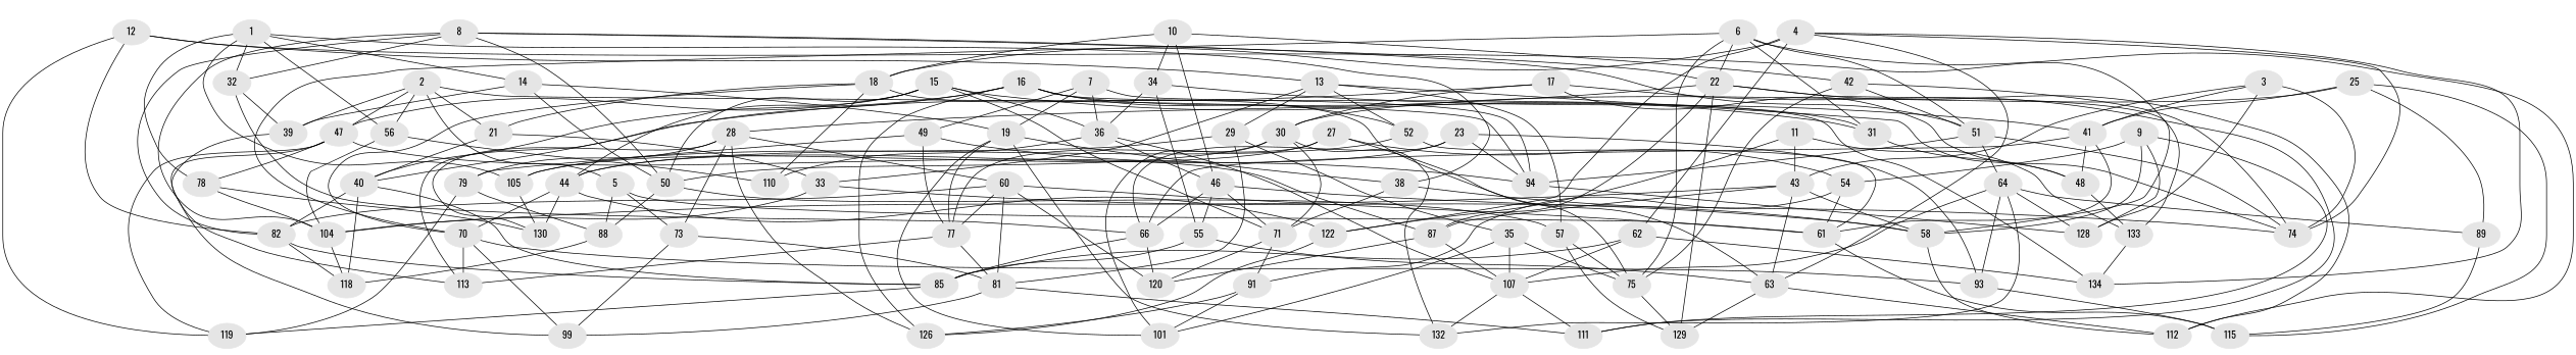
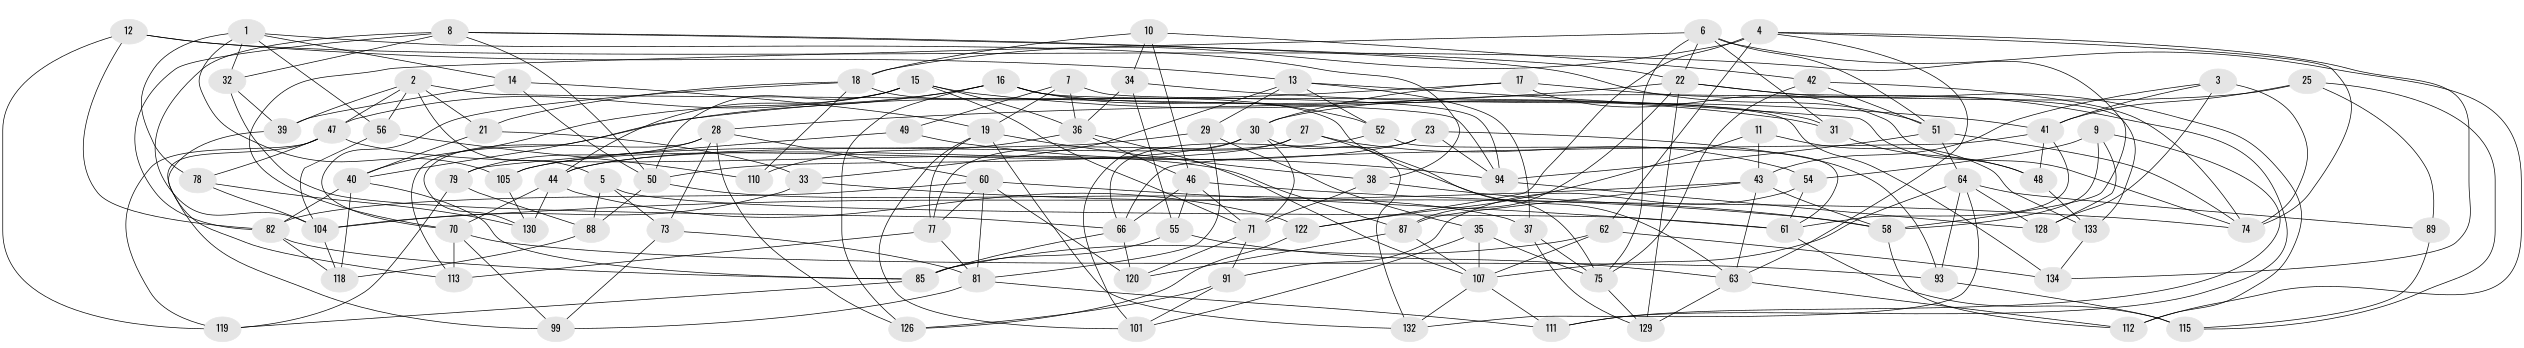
  graph {
    fontname=Oswald
    node [color=gray90 fontname=Oswald style=filled]
    edge [fontname=Oswald]
    1 [super="+37"]
    14
    32
    38
    56
    78
    105
    39
    19 [super="+24"]
    50 [super="+103"]
    66 [super="+135"]
    58 [super="+137"]
    71 [super="+109"]
    104 [super="+114"]
    110
    130
    2 [super="+116"]
    5
    21
    47 [super="+131"]
    94 [super="+124"]
    61 [super="+65"]
    73
    88 [super="+97"]
    33
    40 [super="+59"]
    113
    119
    87 [super="+138"]
    99
    128
    41 [super="+90"]
    48 [super="+100"]
    3
    43 [super="+69"]
    74 [super="+108"]
    63 [super="+76"]
    4 [super="+20"]
    18 [super="+26"]
    62
    122
    134
    70 [super="+117"]
    75 [super="+95"]
    107 [super="+121"]
    85 [super="+92"]
    112
    129
    126
    115
    81 [super="+84"]
    118
    6 [super="+96"]
    22 [super="+68"]
    31
    51 [super="+72"]
    133
    28 [super="+106"]
    64 [super="+83"]
    93
    77 [super="+125"]
    101
    132
    7
    36 [super="+102"]
    49
    46 [super="+67"]
    79
    8 [super="+123"]
    82 [super="+127"]
-   57
+   57 [label=37]
    9
    54
    111
    91
    10
    34
    42
    55
    11
    13 [super="+45"]
    29
    52
    12
    44 [super="+80"]
    35
    15 [super="+136"]
    120
    16 [super="+86"]
    30 [super="+53"]
    17
    60 [super="+98"]
    23
    25
    89
    27
    1 -- 14
    1 -- 32
    1 -- 38
    1 -- 56
    1 -- 78
    1 -- 105
    14 -- 39
    14 -- 19
    14 -- 50
    32 -- 39
    32 -- 66
    38 -- 58
    38 -- 71
    56 -- 104
    56 -- 110
    78 -- 104
    78 -- 130
    105 -- 130
    39 -- 113
    19 -- 38
    19 -- 77
    19 -- 101
    19 -- 132
    50 -- 88
    50 -- 57
    66 -- 85
    66 -- 120
    58 -- 112
    71 -- 91
    71 -- 120
    104 -- 118
    2 -- 56
    2 -- 39
    2 -- 5
    2 -- 21
    2 -- 47
    2 -- 94
    5 -- 61
    5 -- 73
    5 -- 88
    21 -- 33
    21 -- 40
    47 -- 78
    47 -- 119
    47 -- 87
    47 -- 99
    94 -- 128
    61 -- 115
    73 -- 99
    73 -- 81
    88 -- 118
    33 -- 58
    33 -- 104
    40 -- 85
    40 -- 118
    40 -- 82
    87 -- 107
    87 -- 120
    41 -- 66
    41 -- 61
    41 -- 48
    48 -- 133
    3 -- 128
    3 -- 41
    3 -- 43
    3 -- 74
    43 -- 58
    43 -- 104
    43 -- 87
    43 -- 63
    63 -- 112
    63 -- 129
    4 -- 74
    4 -- 63
    4 -- 18
    4 -- 62
    4 -- 122
    4 -- 134
    18 -- 110
    18 -- 21
    18 -- 70
    18 -- 75
    62 -- 134
    62 -- 107
    62 -- 85
    122 -- 126
    70 -- 113
    70 -- 99
    70 -- 93
    75 -- 129
    107 -- 132
    107 -- 111
    85 -- 119
    81 -- 99
    81 -- 111
    6 -- 70
    6 -- 75
    6 -- 112
    6 -- 22
    6 -- 31
    6 -- 51
    22 -- 87
    22 -- 112
    22 -- 129
    22 -- 133
    22 -- 28
    31 -- 48
    51 -- 94
    51 -- 74
    51 -- 64
    133 -- 134
    28 -- 130
    28 -- 73
    28 -- 126
    28 -- 79
    28 -- 60
    64 -- 128
    64 -- 107
    64 -- 93
    64 -- 132
    64 -- 89
    93 -- 115
    77 -- 113
    77 -- 81
    7 -- 19
    7 -- 94
    7 -- 36
    7 -- 49
    36 -- 110
    36 -- 107
    36 -- 46
    49 -- 94
-   49 -- 77
    49 -- 79
    46 -- 66
    46 -- 71
    46 -- 74
    46 -- 55
    79 -- 88
    79 -- 119
    8 -- 32
    8 -- 50
    8 -- 104
    8 -- 22
    8 -- 51
    8 -- 82
    82 -- 85
    82 -- 118
    57 -- 75
    57 -- 129
    9 -- 58
    9 -- 128
    9 -- 54
    9 -- 111
    54 -- 61
    54 -- 91
    91 -- 126
    91 -- 101
    10 -- 18
    10 -- 46
    10 -- 34
    10 -- 42
    34 -- 41
    34 -- 36
    34 -- 55
    42 -- 74
    42 -- 75
    42 -- 51
    55 -- 63
    55 -- 85
    11 -- 43
    11 -- 122
    11 -- 133
    13 -- 33
    13 -- 48
    13 -- 57
    13 -- 29
    13 -- 52
    29 -- 81
    29 -- 44
    29 -- 35
    52 -- 105
    52 -- 61
    12 -- 58
    12 -- 119
    12 -- 82
    12 -- 13
    44 -- 130
    44 -- 122
    44 -- 70
    35 -- 75
    35 -- 107
    35 -- 101
    15 -- 50
    15 -- 71
    15 -- 47
    15 -- 31
    15 -- 36
    15 -- 44
    16 -- 40
    16 -- 113
    16 -- 134
    16 -- 126
    16 -- 31
    16 -- 52
    30 -- 50
    30 -- 71
    30 -- 101
    30 -- 132
    17 -- 40
    17 -- 74
    17 -- 111
    17 -- 30
    60 -- 61
    60 -- 81
    60 -- 77
    60 -- 82
    60 -- 120
    23 -- 66
    23 -- 94
    23 -- 93
    23 -- 44
    25 -- 41
    25 -- 115
    25 -- 30
    25 -- 89
    89 -- 115
    27 -- 105
    27 -- 63
    27 -- 77
    27 -- 54
  }
